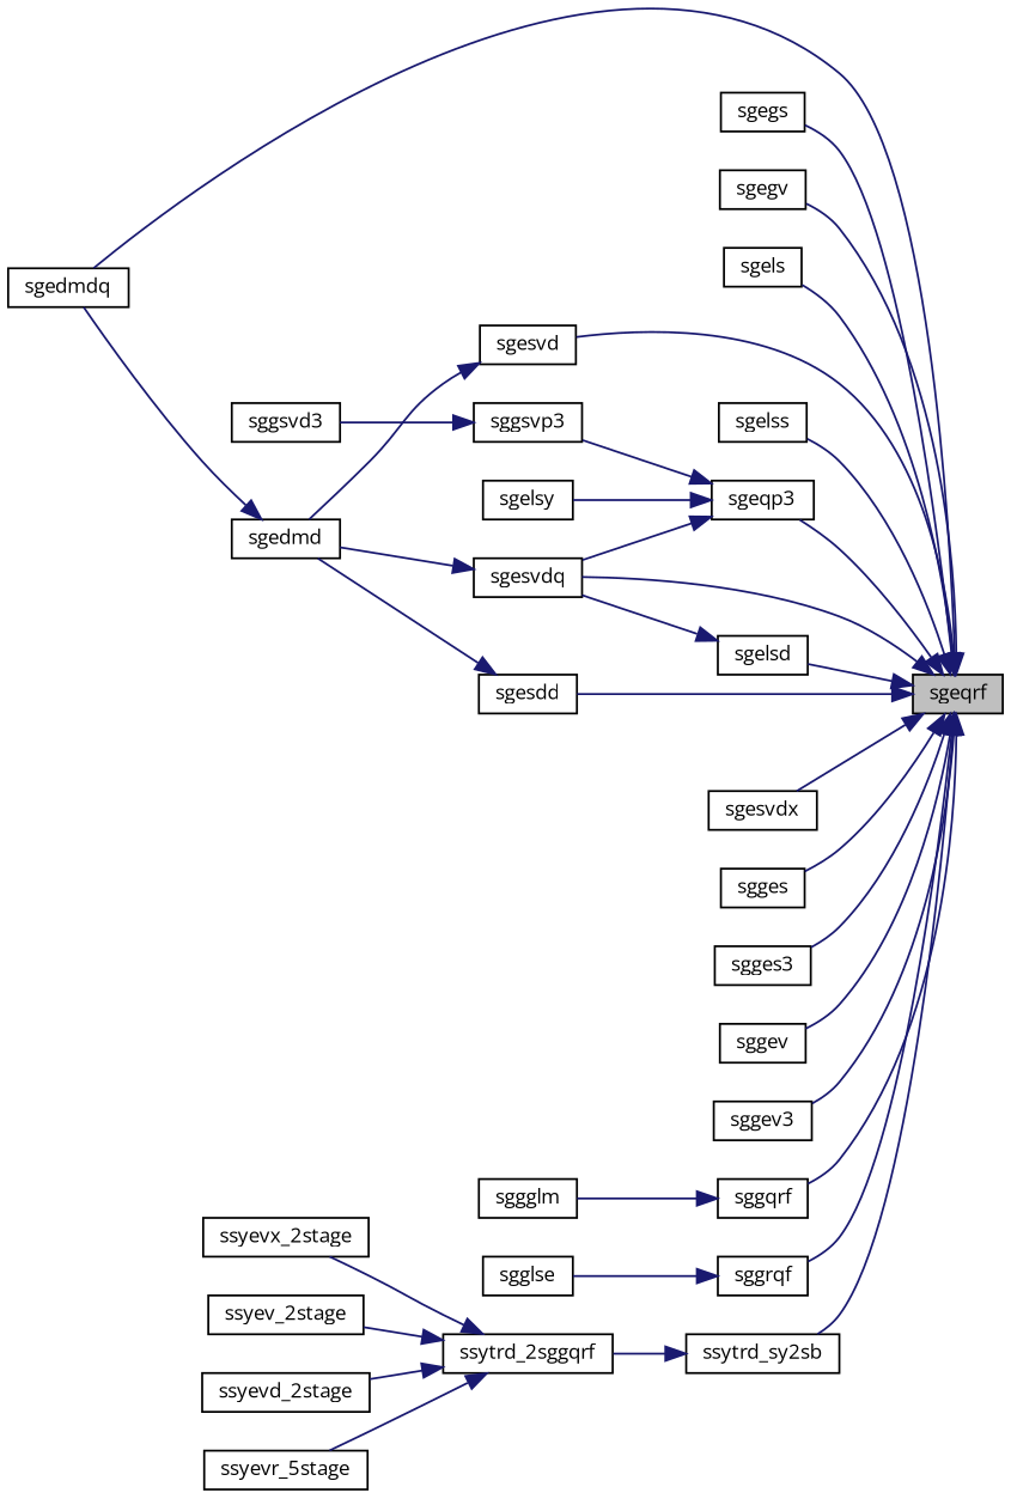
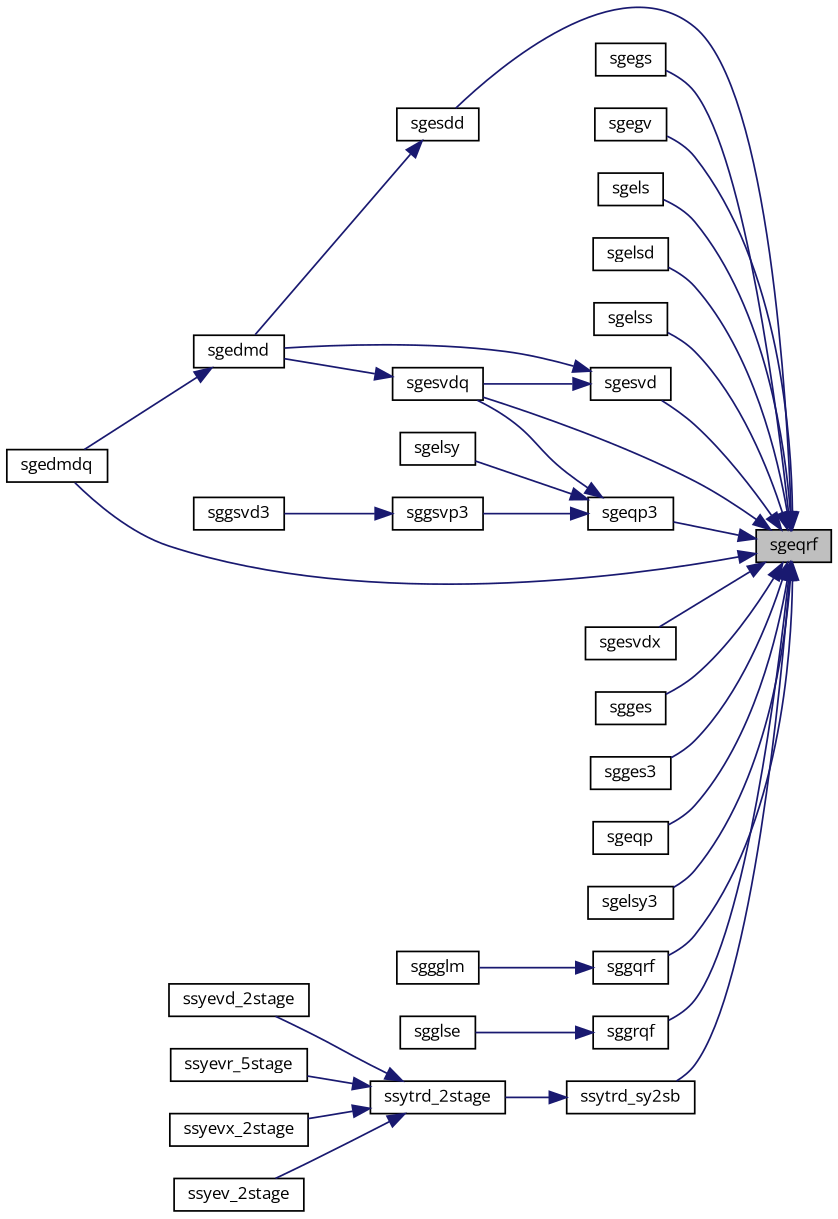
  digraph {
    fontname="Open Sans"
    rankdir=RL
    node [color=black fillcolor=white fontname="Open Sans" fontsize=10 shape=record style=filled]
    edge [color=midnightblue dir=back fontname="Open Sans" fontsize=10 labelfontname=Helvetica labelfontsize=10 style=solid]
    n1 [fillcolor=grey75 fontcolor=black height=0.2 label=sgeqrf width=0.4]
    n2 [height=0.2 label=sgedmdq width=0.4]
    n3 [height=0.2 label=sgegs width=0.4]
    n4 [height=0.2 label=sgegv width=0.4]
    n5 [height=0.2 label=sgels width=0.4]
    n6 [height=0.2 label=sgelsd width=0.4]
    n7 [height=0.2 label=sgelss width=0.4]
    n8 [height=0.2 label=sgeqp3 width=0.4]
    n9 [height=0.2 label=sgesvdq width=0.4]
    n10 [height=0.2 label=sgesdd width=0.4]
    n11 [height=0.2 label=sgesvd width=0.4]
    n12 [height=0.2 label=sgesvdx width=0.4]
    n13 [height=0.2 label=sgges width=0.4]
    n14 [height=0.2 label=sgges3 width=0.4]
-   n15 [height=0.2 label=sggev width=0.4]
-   n16 [height=0.2 label=sggev3 width=0.4]
+   n15 [height=0.2 label=sgeqp width=0.4]
+   n16 [height=0.2 label=sgelsy3 width=0.4]
    n17 [height=0.2 label=sggqrf width=0.4]
    n18 [height=0.2 label=sggrqf width=0.4]
    n19 [height=0.2 label=ssytrd_sy2sb width=0.4]
    n20 [height=0.2 label=sgelsy width=0.4]
    n21 [height=0.2 label=sggsvp3 width=0.4]
    n22 [height=0.2 label=sgedmd width=0.4]
    n23 [height=0.2 label=sggglm width=0.4]
    n24 [height=0.2 label=sgglse width=0.4]
-   n25 [height=0.2 label=ssytrd_2sggqrf width=0.4]
+   n25 [height=0.2 label=ssytrd_2stage width=0.4]
    n26 [height=0.2 label=sggsvd3 width=0.4]
    n27 [height=0.2 label=ssyev_2stage width=0.4]
    n28 [height=0.2 label=ssyevd_2stage width=0.4]
    n29 [height=0.2 label=ssyevr_5stage width=0.4]
    n30 [height=0.2 label=ssyevx_2stage width=0.4]
    n1 -> n2
    n1 -> n3
    n1 -> n4
    n1 -> n5
    n1 -> n6
    n1 -> n7
    n1 -> n8
    n1 -> n9
    n1 -> n10
    n1 -> n11
    n1 -> n12
    n1 -> n13
    n1 -> n14
    n1 -> n15
    n1 -> n16
    n1 -> n17
    n1 -> n18
    n1 -> n19
    n8 -> n9
    n8 -> n20
    n8 -> n21
    n9 -> n22
    n10 -> n22
-   n6 -> n9
+   n11 -> n9
    n11 -> n22
    n17 -> n23
    n18 -> n24
    n19 -> n25
    n21 -> n26
    n22 -> n2
    n25 -> n27
    n25 -> n28
    n25 -> n29
    n25 -> n30
  }
